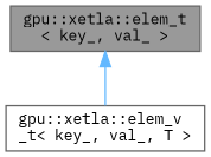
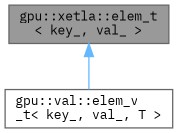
  digraph {
    fontname="IBM Plex Mono"
    node [color=gray40 fontname="IBM Plex Mono" fontsize=10 shape=box style=filled]
    n1 [fillcolor=grey60 fontcolor=black height=0.2 label="gpu::xetla::elem_t\l\< key_, val_ \>" width=0.4]
-   n2 [fillcolor=white height=0.2 label="gpu::xetla::elem_v\l_t\< key_, val_, T \>" width=0.4]
+   n2 [fillcolor=white height=0.2 label="gpu::val::elem_v\l_t\< key_, val_, T \>" width=0.4]
    n1 -> n2 [color=steelblue1 dir=back fontname="IBM Plex Mono" fontsize=10 labelfontname=Helvetica labelfontsize=10 style=solid]
  }
